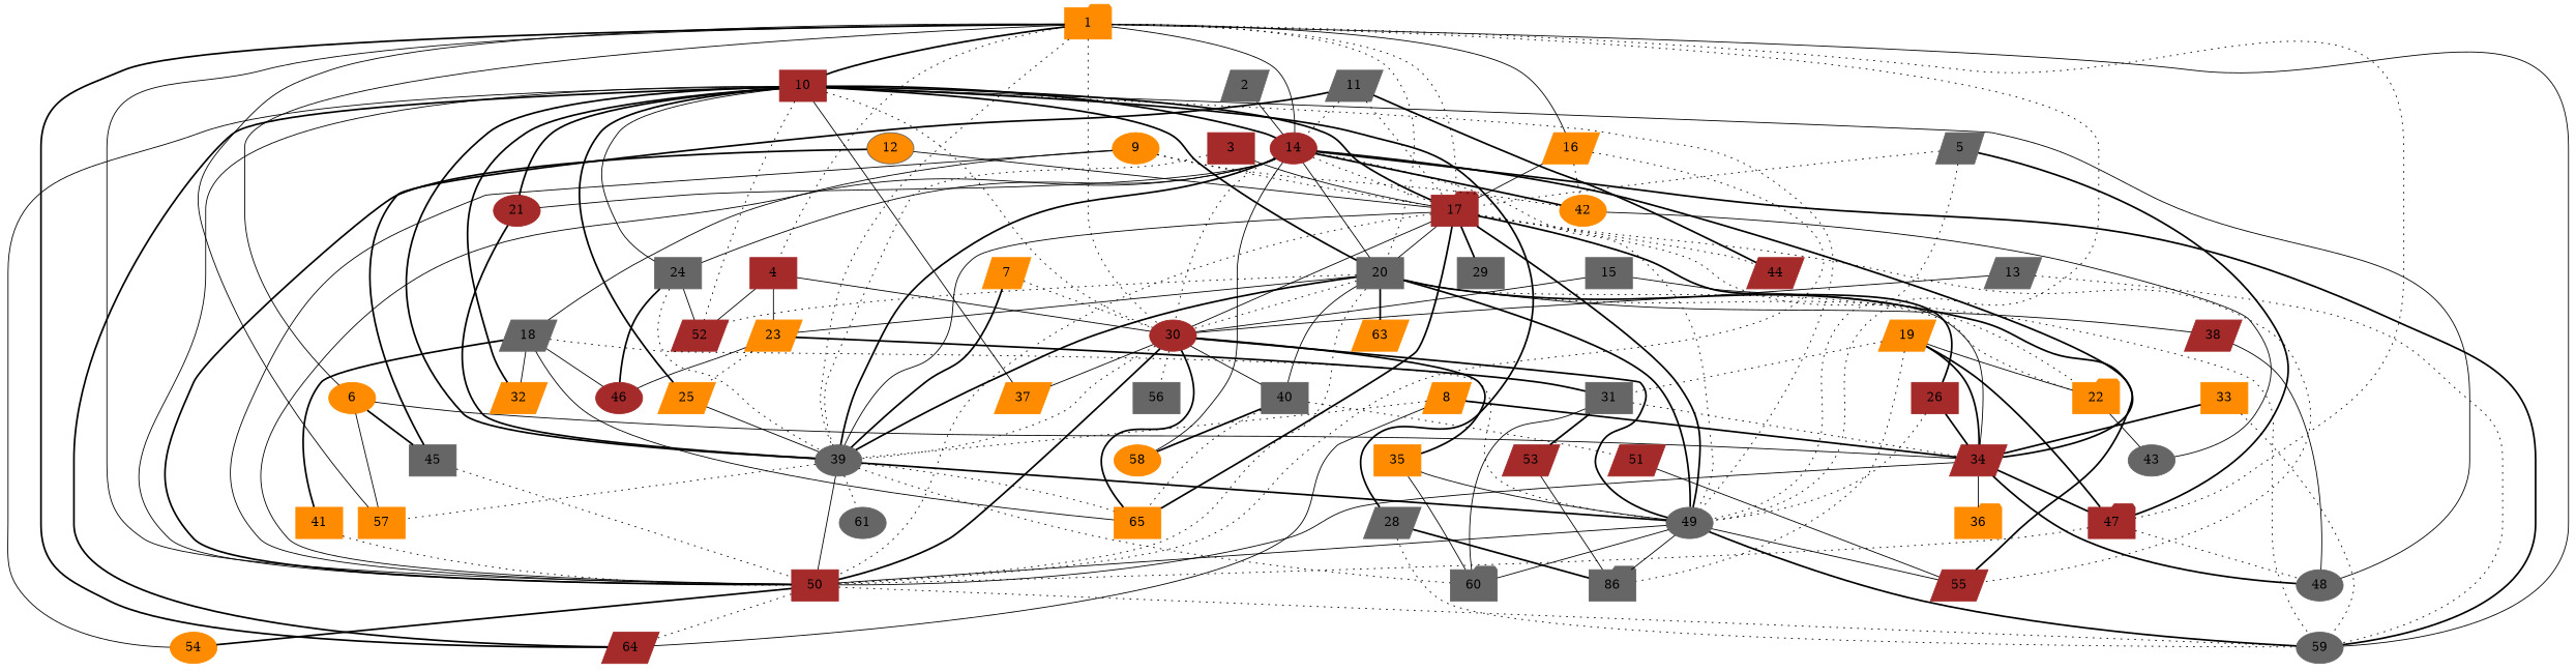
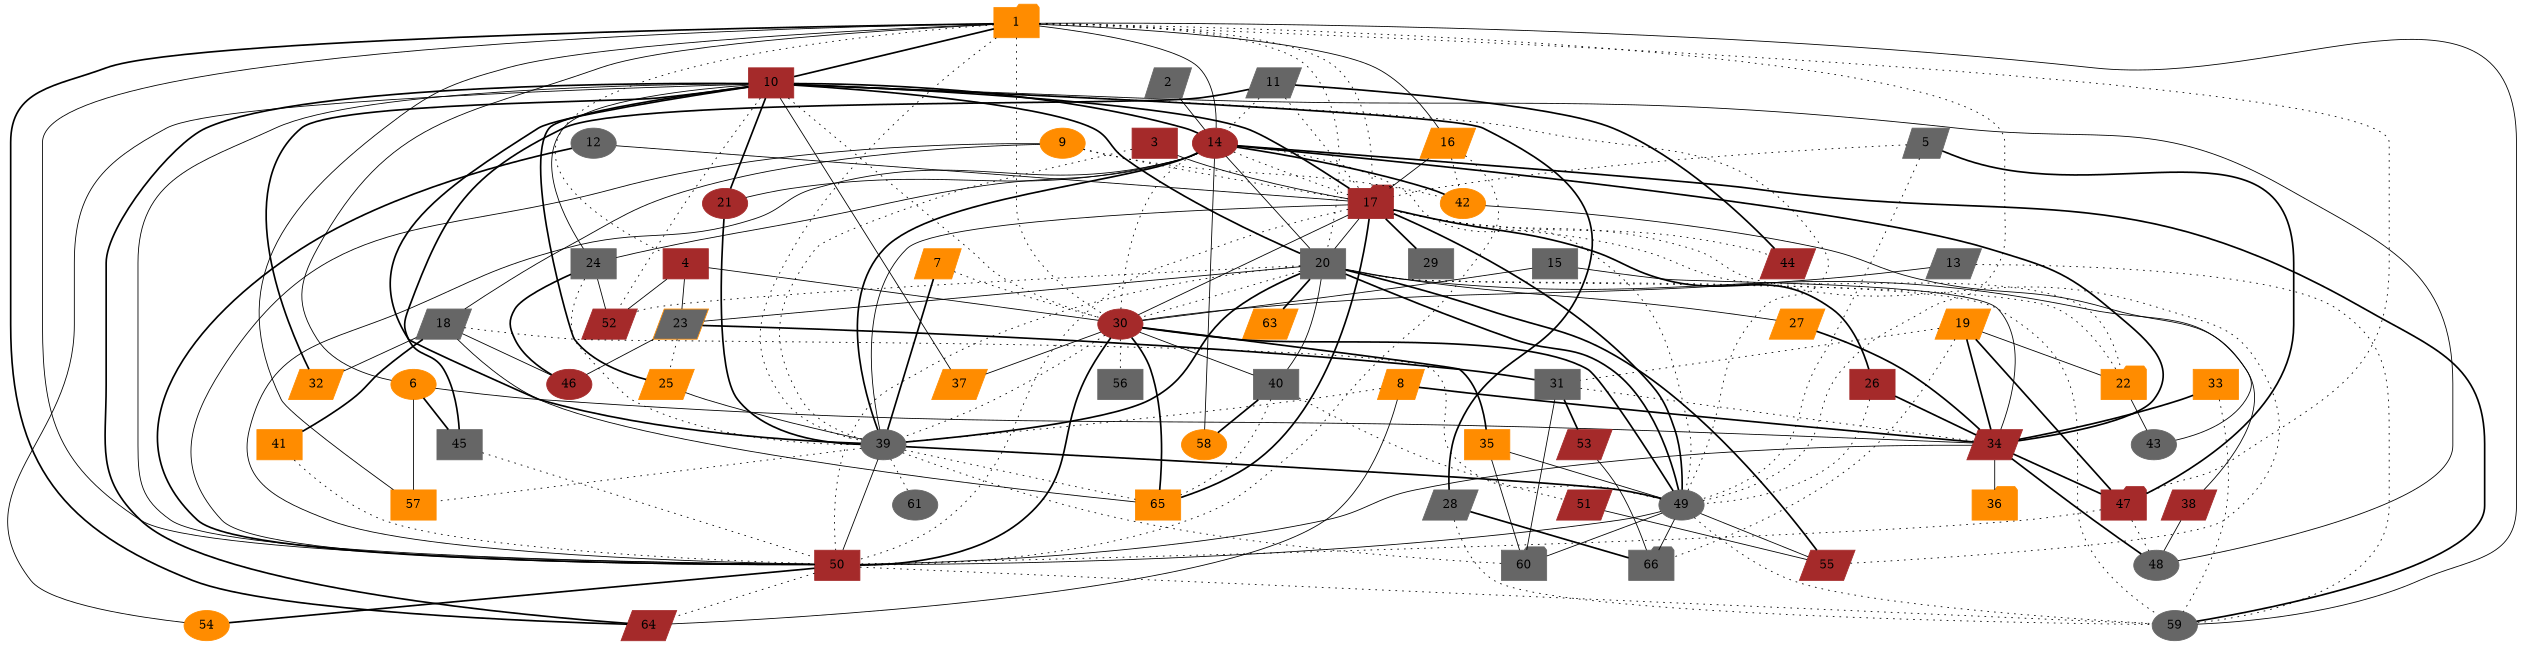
  graph {
    node [color=darkorange shape=parallelogram style=filled]
    edge [style=solid weight=1.0]
    1 [shape=folder]
    4 [color=brown shape=box]
    6 [shape=ellipse]
    10 [color=brown shape=box]
    14 [color=brown shape=ellipse]
    16
    17 [color=brown shape=folder]
    20 [color=gray40 shape=box]
    30 [color=brown shape=ellipse]
    39 [color=gray40 shape=ellipse]
    47 [color=brown shape=folder]
    49 [color=gray40 shape=ellipse]
    50 [color=brown shape=box]
    57 [shape=box]
    59 [color=gray40 shape=ellipse]
    64 [color=brown]
-   23
+   23 [fillcolor=gray40]
    52 [color=brown]
    34 [color=brown]
    45 [color=gray40 shape=box]
    21 [color=brown shape=ellipse]
    24 [color=gray40 shape=box]
    25
    28 [color=gray40]
    32
    37
    48 [color=gray40 shape=ellipse]
    54 [shape=ellipse]
    42 [shape=ellipse]
    58 [shape=ellipse]
    44 [color=brown]
    22 [shape=folder]
    26 [color=brown shape=box]
    29 [color=gray40 shape=box]
    55 [color=brown]
    65 [shape=box]
+   27
    38 [color=brown]
    40 [color=gray40 shape=box]
    63
    35 [shape=box]
    56 [color=gray40 shape=box]
    60 [color=gray40 shape=folder]
    61 [color=gray40 shape=ellipse]
-   66 [color=gray40 shape=folder label=86]
+   66 [color=gray40 shape=folder]
    2 [color=gray40]
    3 [color=brown shape=box]
    46 [color=brown shape=ellipse]
    31 [color=gray40 shape=box]
    5 [color=gray40]
    36 [shape=folder]
    7
    8
    9 [shape=ellipse]
    18 [color=gray40]
    41 [shape=box]
    43 [color=gray40 shape=ellipse]
    11 [color=gray40]
-   12 [color=gray40 shape=ellipse fillcolor=darkorange]
+   12 [color=gray40 shape=ellipse]
    13 [color=gray40]
    15 [color=gray40 shape=box]
    19
    53 [color=brown]
    51 [color=brown]
    33 [shape=box]
    1 -- 4 [style=dotted]
    1 -- 6
    1 -- 10 [style=bold weight=3.0]
    1 -- 14 [weight=2.0]
    1 -- 16
    1 -- 17 [style=dotted weight=2.0]
    1 -- 20 [style=dotted weight=2.0]
    1 -- 30 [style=dotted weight=3.0]
    1 -- 39 [style=dotted weight=2.0]
    1 -- 47 [style=dotted]
    1 -- 49 [style=dotted weight=2.0]
    1 -- 50 [weight=2.0]
    1 -- 57
    1 -- 59
    1 -- 64 [style=bold]
    4 -- 30
    4 -- 23
    4 -- 52
    6 -- 57
    6 -- 34
    6 -- 45 [style=bold]
    10 -- 14 [style=bold]
    10 -- 17 [style=bold]
    10 -- 20 [style=bold]
    10 -- 30 [style=dotted]
    10 -- 39 [style=bold]
    10 -- 49 [style=dotted]
    10 -- 50
    10 -- 64 [style=bold]
    10 -- 52 [style=dotted]
    10 -- 21 [style=bold]
    10 -- 24
    10 -- 25 [style=bold]
    10 -- 28 [style=bold]
    10 -- 32 [style=bold]
    10 -- 37 [weight=2.0]
    10 -- 48
    10 -- 54
    14 -- 17 [style=dotted]
    14 -- 20
    14 -- 30 [style=dotted weight=2.0]
    14 -- 39 [style=bold]
    14 -- 49 [style=dotted]
    14 -- 50
    14 -- 59 [style=bold]
    14 -- 34 [style=bold]
    14 -- 21
    14 -- 24
    14 -- 42 [style=bold]
    14 -- 58
    16 -- 17
    16 -- 50 [style=dotted]
    16 -- 42 [style=dotted]
    17 -- 20
    17 -- 30
    17 -- 39
    17 -- 49 [style=bold weight=2.0]
    17 -- 50 [style=dotted]
    17 -- 44 [style=dotted]
    17 -- 22 [style=dotted]
    17 -- 26 [style=bold]
    17 -- 29 [style=bold]
    17 -- 55 [style=dotted]
    17 -- 65 [style=bold]
    20 -- 30 [style=dotted]
    20 -- 39 [style=bold weight=2.0]
    20 -- 49 [style=bold weight=2.0]
    20 -- 50 [style=dotted]
    20 -- 59 [style=dotted]
    20 -- 23
    20 -- 52 [style=dotted]
    20 -- 22 [style=dotted]
    20 -- 55 [style=bold]
+   20 -- 27
    20 -- 38
    20 -- 40
    20 -- 63 [style=bold]
    30 -- 39 [style=dotted]
    30 -- 49 [style=bold]
    30 -- 50 [style=bold]
    30 -- 37
    30 -- 65 [style=bold]
    30 -- 40
    30 -- 35 [style=bold]
    30 -- 56 [style=dotted]
    39 -- 49 [style=bold]
    39 -- 50
    39 -- 57 [style=dotted]
    39 -- 65 [style=dotted]
    39 -- 60 [style=dotted]
    39 -- 61 [style=dotted]
    47 -- 50 [style=dotted weight=2.0]
    47 -- 48 [style=dotted]
    49 -- 50 [weight=3.0]
-   49 -- 59 [style=bold]
+   49 -- 59 [style=dotted]
    49 -- 55
    49 -- 60
    49 -- 66
    50 -- 59 [style=dotted]
    50 -- 64 [style=dotted]
    50 -- 54 [style=bold]
    23 -- 25 [style=dotted]
    23 -- 46
    23 -- 31 [style=bold]
    34 -- 47 [style=bold]
    34 -- 50
    34 -- 48 [style=bold]
    34 -- 36
    45 -- 50 [style=dotted]
    21 -- 39 [style=bold]
    24 -- 39 [style=dotted]
    24 -- 52
    24 -- 46 [style=bold]
    25 -- 39 [weight=2.0]
    28 -- 59 [style=dotted]
    28 -- 66 [style=bold]
    42 -- 43
    22 -- 43
    26 -- 49 [style=dotted]
    26 -- 34 [style=bold]
+   27 -- 34 [style=bold]
    38 -- 48
    40 -- 58 [style=bold]
    40 -- 65 [style=dotted]
    40 -- 51 [style=dotted]
    35 -- 49
    35 -- 60
    2 -- 14
    3 -- 17
    3 -- 39 [style=dotted]
    31 -- 34 [style=dotted]
    31 -- 60
    31 -- 53 [style=bold]
    5 -- 17 [style=dotted]
    5 -- 47 [style=bold]
    5 -- 49 [style=dotted]
    7 -- 30 [style=dotted]
    7 -- 39 [style=bold]
    8 -- 39 [style=dotted]
    8 -- 64
    8 -- 34 [style=bold]
    9 -- 17 [style=dotted]
    9 -- 50 [weight=2.0]
    9 -- 42 [style=dotted]
    9 -- 18
    18 -- 49 [style=dotted]
    18 -- 32
    18 -- 65
    18 -- 46
    18 -- 41 [style=bold]
    41 -- 50 [style=dotted]
    11 -- 14 [style=dotted]
    11 -- 17 [style=dotted weight=2.0]
    11 -- 45 [style=bold]
    11 -- 44 [style=bold]
    12 -- 17
    12 -- 50 [style=bold]
    13 -- 30
    13 -- 59 [style=dotted]
    15 -- 30
    15 -- 34
    19 -- 47 [style=bold]
    19 -- 34 [style=bold]
    19 -- 22
    19 -- 66 [style=dotted]
    19 -- 31 [style=dotted]
    53 -- 66
    51 -- 55
    33 -- 59 [style=dotted]
    33 -- 34 [style=bold]
  }
